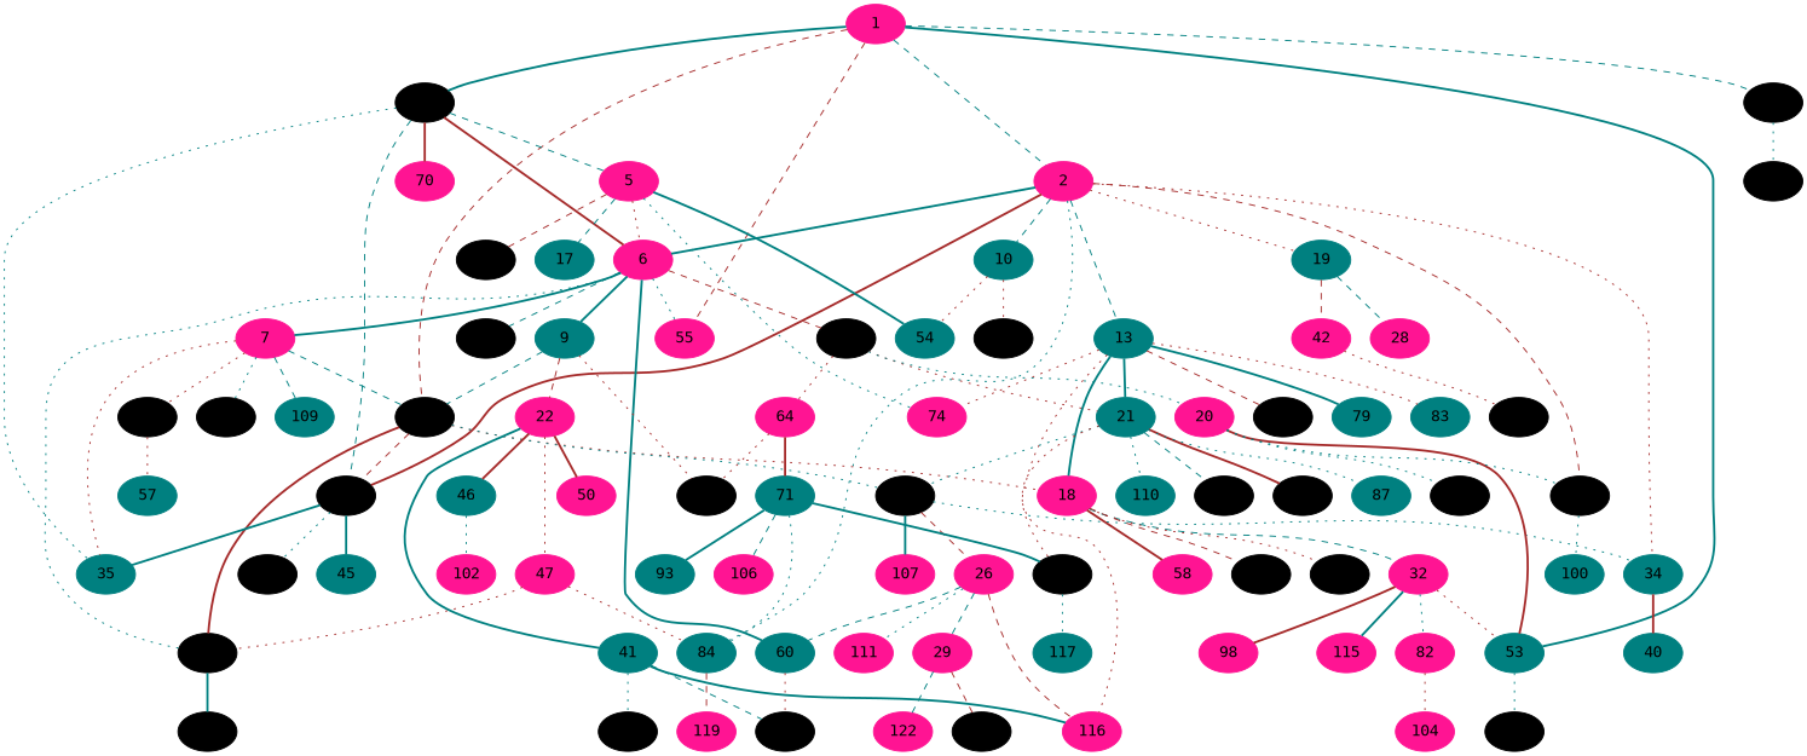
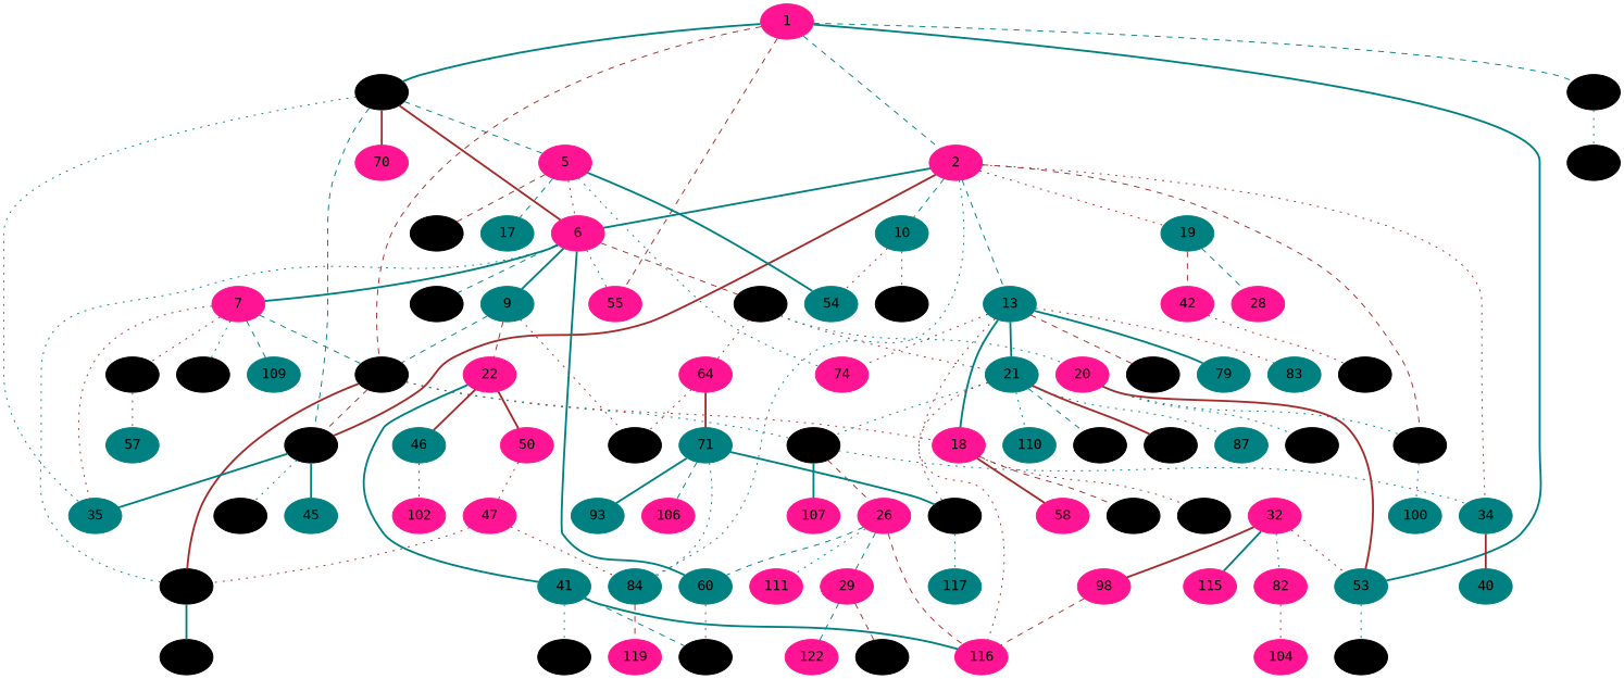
  graph {
    fontname="DejaVu Sans Mono"
    node [color=deeppink fontname="DejaVu Sans Mono" style=filled]
    edge [color=teal fontname="DejaVu Sans Mono" style=dotted]
    1 [super="+75"]
    2 [super="+4"]
    3 [color=black super="+62"]
    11 [color=black super="+66"]
    12 [color=black super="+51"]
    53 [color=teal super="+80"]
    55 [super="+105"]
    6 [super="+8"]
    10 [color=teal]
    13 [color=teal super="+14"]
    15 [color=black]
    19 [color=teal]
    34 [color=teal]
    36 [color=black]
    84 [color=teal super="+103"]
    5 [super="+31"]
    35 [color=teal super="+49"]
    70
    61 [color=black super="+81"]
    18 [super="+24"]
    23 [color=black super="+25"]
    59 [color=black]
    108 [color=black]
    7 [super="+52"]
    9 [color=teal super="+92"]
    16 [color=black]
    60 [color=teal super="+113"]
    85 [color=black]
    54 [color=teal]
    78 [color=black]
    74 [super="+112"]
    21 [color=teal super="+27"]
    69 [color=black]
    79 [color=teal]
    83 [color=teal]
    116 [super="+118"]
    45 [color=teal]
    65 [color=black super="+86"]
    28 [super="+77"]
    42 [super="+44"]
    40 [color=teal super="+99"]
    100 [color=teal]
    119
    17 [color=teal]
    30 [color=black]
    33 [color=black]
    73 [color=black]
    109 [color=teal]
    22
    89 [color=black]
    20 [super="+48"]
    64 [super="+76"]
    121 [color=black]
    63 [color=black]
    57 [color=teal]
    41 [color=teal super="+94"]
    46 [color=teal super="+114"]
    47 [super="+95"]
    50
    32 [super="+39"]
    58 [super="+88"]
    67 [color=black]
    68 [color=black]
    26 [super="+56"]
    107
    37 [color=black]
    43 [color=black]
    87 [color=teal]
    90 [color=black super="+101"]
    110 [color=teal]
    38 [color=black]
    71 [color=teal super="+72"]
    82
    98
    115
    120 [color=black]
    117 [color=teal]
    91 [color=black super="+96"]
    102
    29
    111
    97 [color=black]
    122
    104
    93 [color=teal]
    106
    1 -- 2 [style=dashed]
    1 -- 3 [style=bold]
    1 -- 11 [color=brown style=dashed]
    1 -- 12 [style=dashed]
    1 -- 53 [style=bold]
    1 -- 55 [color=brown style=dashed]
    2 -- 6 [style=bold]
    2 -- 10 [style=dashed]
    2 -- 13 [style=dashed]
    2 -- 15 [color=brown style=bold]
    2 -- 19 [color=brown]
    2 -- 34 [color=brown]
    2 -- 36 [color=brown style=dashed]
    2 -- 84
    3 -- 6 [color=brown style=bold]
    3 -- 15 [style=dashed]
    3 -- 5 [style=dashed]
    3 -- 35
    3 -- 70 [color=brown style=bold]
    11 -- 15 [color=brown style=dashed]
    11 -- 61 [color=brown style=bold]
    11 -- 18 [color=brown]
    11 -- 23
    12 -- 59
    53 -- 108
    6 -- 55
    6 -- 61
    6 -- 7 [style=bold]
    6 -- 9 [style=bold]
    6 -- 16 [color=brown style=dashed]
    6 -- 60 [style=bold]
    6 -- 85 [style=dashed]
    10 -- 54 [color=brown]
    10 -- 78 [color=brown]
    13 -- 18 [style=bold]
    13 -- 74 [color=brown]
    13 -- 21 [style=bold]
    13 -- 69 [color=brown style=dashed]
    13 -- 79 [style=bold]
    13 -- 83 [color=brown]
    13 -- 116 [color=brown]
    15 -- 35 [style=bold]
    15 -- 45 [style=bold]
    15 -- 65
    19 -- 28 [style=dashed]
    19 -- 42 [color=brown style=dashed]
    34 -- 40 [color=brown style=bold]
    36 -- 100
    84 -- 119 [color=brown style=dashed]
    5 -- 6 [color=brown]
    5 -- 54 [style=bold]
    5 -- 74
    5 -- 17 [style=dashed]
    5 -- 30 [color=brown style=dashed]
    61 -- 63 [style=bold]
-   18 -- 32 [style=dashed]
    18 -- 58 [color=brown style=bold]
    18 -- 67 [color=brown style=dashed]
    18 -- 68 [color=brown]
    23 -- 34
    23 -- 26 [color=brown style=dashed]
    23 -- 107 [style=bold]
    7 -- 11 [style=dashed]
    7 -- 35 [color=brown]
    7 -- 33 [color=brown]
    7 -- 73
    7 -- 109 [style=dashed]
    9 -- 11 [style=dashed]
    9 -- 22 [color=brown style=dashed]
    9 -- 89 [color=brown]
    16 -- 21 [color=brown]
    16 -- 20
    16 -- 64 [color=brown]
    60 -- 121 [color=brown]
    21 -- 23
    21 -- 37 [style=dashed]
    21 -- 43 [color=brown style=bold]
    21 -- 87
    21 -- 90 [color=brown]
    21 -- 110
    42 -- 120 [color=brown]
    33 -- 57 [color=brown]
    22 -- 41 [style=bold]
    22 -- 46 [color=brown style=bold]
-   22 -- 47 [color=brown]
+   50 -- 47 [color=brown]
    22 -- 50 [color=brown style=bold]
    20 -- 53 [color=brown style=bold]
    20 -- 36
    20 -- 38
    64 -- 89 [color=brown]
    64 -- 71 [color=brown style=bold]
    41 -- 116 [style=bold]
    41 -- 121 [style=dashed]
    41 -- 91
    46 -- 102
    47 -- 84 [color=brown]
    47 -- 61 [color=brown]
    32 -- 53 [color=brown]
    32 -- 82
    32 -- 98 [color=brown style=bold]
    32 -- 115 [style=bold]
    26 -- 60 [style=dashed]
    26 -- 116 [color=brown style=dashed]
    26 -- 29 [style=dashed]
    26 -- 111
    90 -- 117
    71 -- 84
    71 -- 90 [style=bold]
    71 -- 93 [style=bold]
    71 -- 106 [style=dashed]
    82 -- 104 [color=brown]
+   98 -- 116 [color=brown style=dashed]
    29 -- 97 [color=brown style=dashed]
    29 -- 122 [style=dashed]
  }
